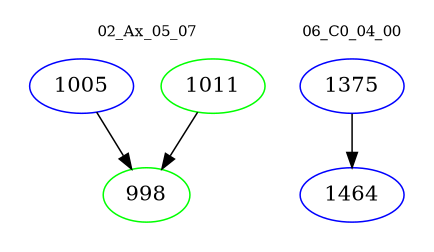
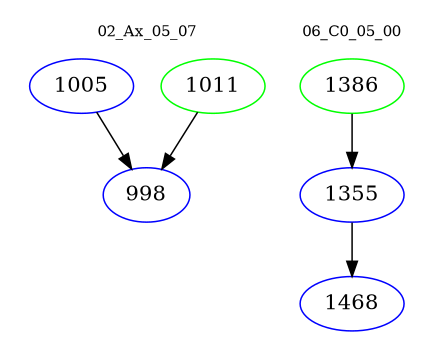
  digraph {
    node [color=blue]
    edge [color=black]
    n1 [color=green label=1011]
-   n2 [color=green label=998]
+   n2 [label=998]
    n3 [label=1005]
-   n5 [label=1375]
-   n6 [label=1464]
+   n4 [color=green label=1386]
+   n5 [label=1355]
+   n6 [label=1468]
    subgraph cluster_1 {
      color=white
      fontsize=10
      label="02_Ax_05_07"
      n1
      n2
      n3
    }
    subgraph cluster_2 {
      color=white
      fontsize=10
-     label="06_C0_04_00"
+     label="06_C0_05_00"
+     n4
      n5
      n6
    }
    n1 -> n2
    n3 -> n2
+   n4 -> n5
    n5 -> n6
  }
